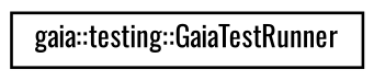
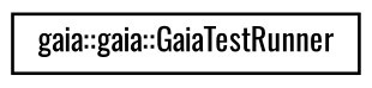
  digraph {
    rankdir=TB
    fontname=Oswald
-   n1 [color=black fillcolor=white fontname=Oswald fontsize=10 height=0.2 label="gaia::testing::GaiaTestRunner" shape=record style=filled width=0.4]
+   n1 [color=black fillcolor=white fontname=Oswald fontsize=10 height=0.2 label="gaia::gaia::GaiaTestRunner" shape=record style=filled width=0.4]
  }
